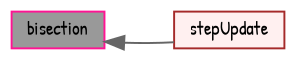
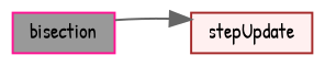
  digraph {
    rankdir=LR
    fontname="Patrick Hand"
    node [fontname="Patrick Hand" fontsize=10 shape=box style=filled]
    n1 [color=deeppink fillcolor=grey60 fontcolor=black height=0.2 label=bisection width=0.4]
    n2 [color=brown fillcolor="#FFF0F0" height=0.2 label=stepUpdate width=0.4]
-   n1 -> n2 [color=gray40 dir=back fontname="Patrick Hand" fontsize=10 labelfontname=Helvetica labelfontsize=10 style=solid]
+   n2 -> n1 [color=gray40 dir=back fontname="Patrick Hand" fontsize=10 labelfontname=Helvetica labelfontsize=10 style=solid]
  }
